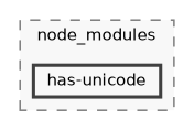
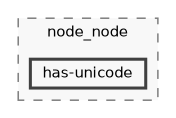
  digraph {
    compound=true
    n1 [color=grey25 fillcolor="#f8f8f8" fontname=Helvetica fontsize=10 height=0.2 label="has-unicode" shape=box style="filled,bold" width=0.4]
    subgraph cluster_1 {
      bgcolor="#f8f8f8"
      fontname=Helvetica
      fontsize=10
-     label=node_modules
+     label=node_node
      pencolor=grey50
      style="filled,dashed"
      n1
    }
  }
